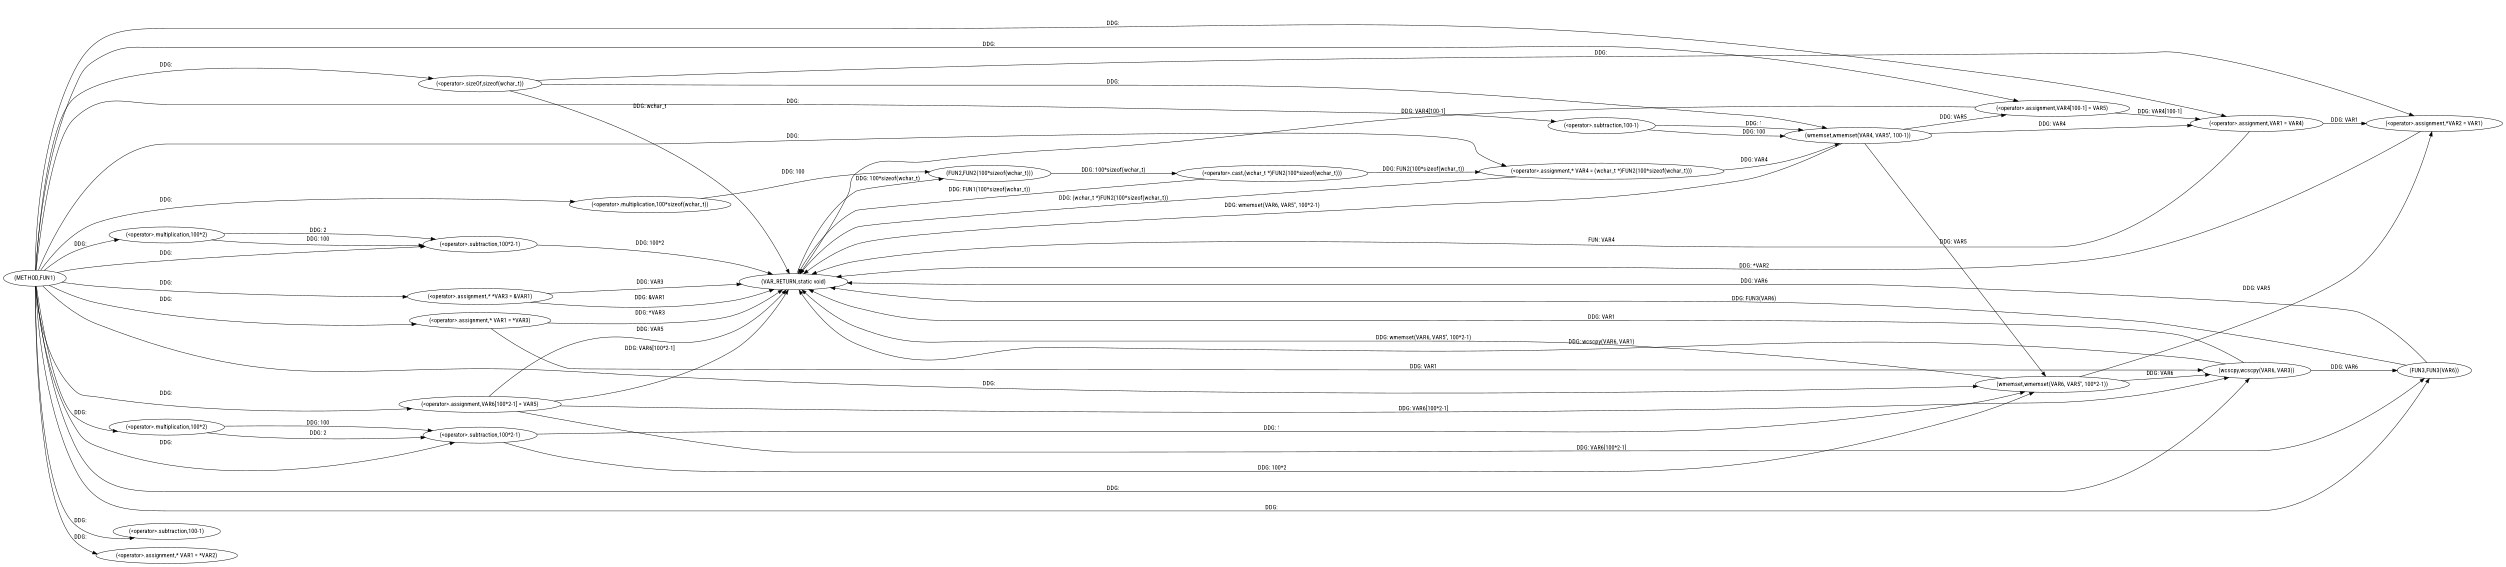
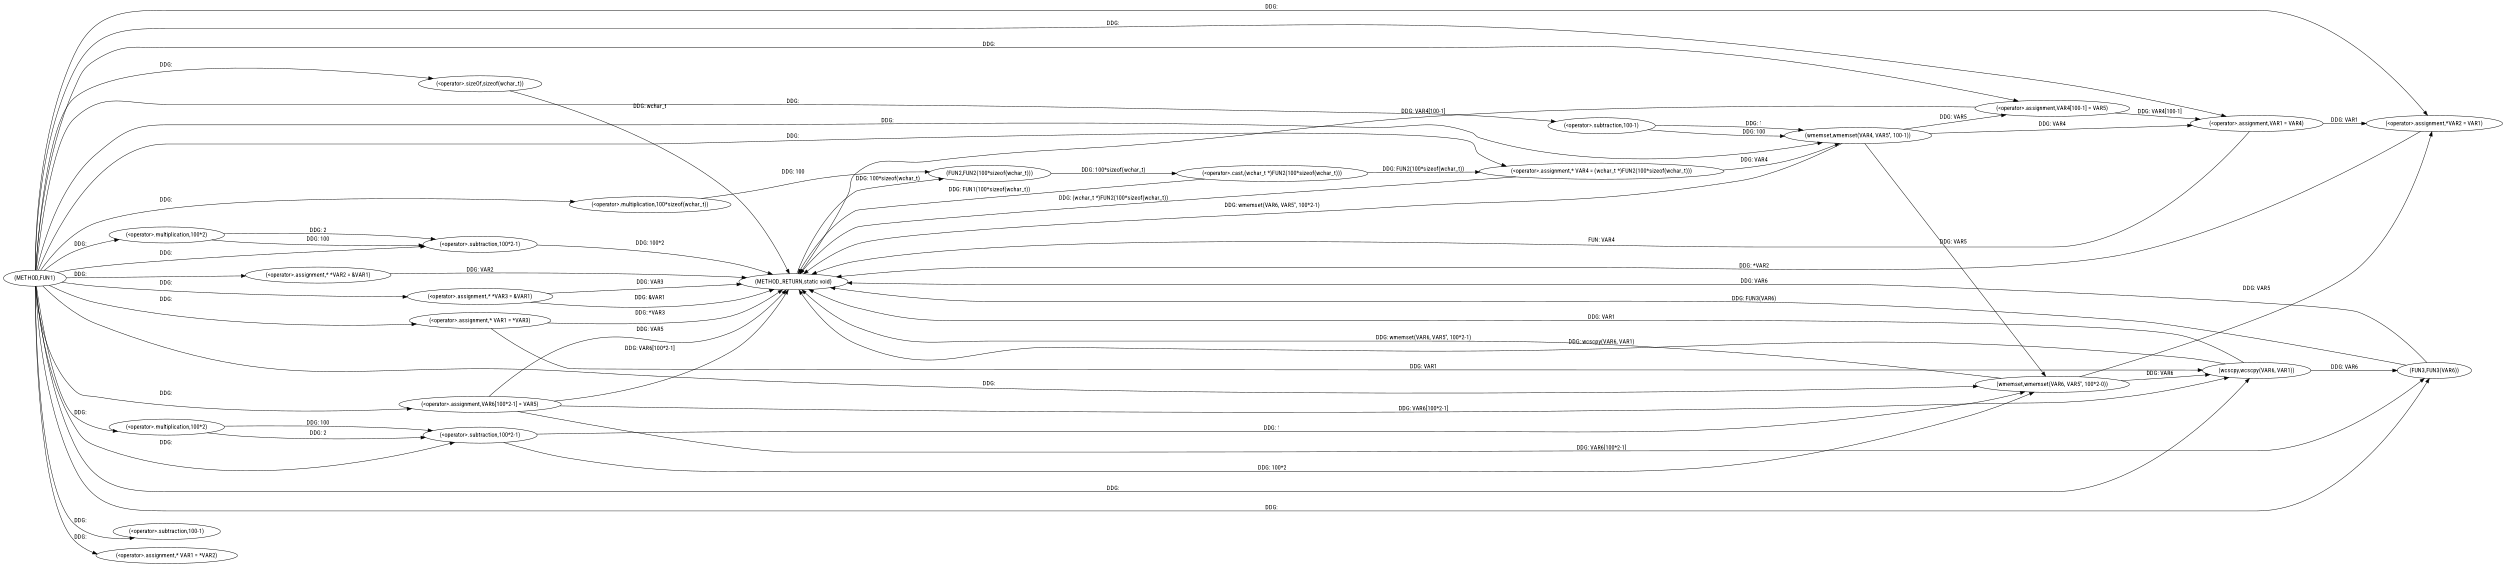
  digraph {
    fontname="Roboto Condensed"
    rankdir=LR
    node [fontname="Roboto Condensed"]
    edge [fontname="Roboto Condensed"]
    n1 [label="(METHOD,FUN1)"]
+   n2 [label="(<operator>.assignment,* *VAR2 = &VAR1)"]
    n3 [label="(<operator>.assignment,* *VAR3 = &VAR1)"]
    n4 [label="(<operator>.assignment,* VAR4 = (wchar_t *)FUN2(100*sizeof(wchar_t)))"]
    n5 [label="(<operator>.multiplication,100*sizeof(wchar_t))"]
    n6 [label="(<operator>.sizeOf,sizeof(wchar_t))"]
    n7 [label="(wmemset,wmemset(VAR4, VAR5'', 100-1))"]
    n8 [label="(<operator>.subtraction,100-1)"]
    n9 [label="(<operator>.assignment,VAR4[100-1] = VAR5)"]
    n10 [label="(<operator>.subtraction,100-1)"]
    n11 [label="(<operator>.assignment,* VAR1 = *VAR2)"]
    n12 [label="(<operator>.assignment,VAR1 = VAR4)"]
    n13 [label="(<operator>.assignment,*VAR2 = VAR1)"]
    n14 [label="(<operator>.assignment,* VAR1 = *VAR3)"]
-   n15 [label="(wmemset,wmemset(VAR6, VAR5'', 100*2-1))"]
+   n15 [label="(wmemset,wmemset(VAR6, VAR5'', 100*2-0))"]
    n16 [label="(<operator>.subtraction,100*2-1)"]
    n17 [label="(<operator>.multiplication,100*2)"]
    n18 [label="(<operator>.assignment,VAR6[100*2-1] = VAR5)"]
    n19 [label="(<operator>.subtraction,100*2-1)"]
    n20 [label="(<operator>.multiplication,100*2)"]
-   n21 [label="(wcscpy,wcscpy(VAR6, VAR3))"]
+   n21 [label="(wcscpy,wcscpy(VAR6, VAR1))"]
    n22 [label="(FUN3,FUN3(VAR6))"]
-   n23 [label="(VAR_RETURN,static void)"]
+   n23 [label="(METHOD_RETURN,static void)"]
    n24 [label="(FUN2,FUN2(100*sizeof(wchar_t)))"]
    n25 [label="(<operator>.cast,(wchar_t *)FUN2(100*sizeof(wchar_t)))"]
+   n1 -> n2 [label="DDG: "]
    n1 -> n3 [label="DDG: "]
    n1 -> n4 [label="DDG: "]
    n1 -> n5 [label="DDG: "]
    n1 -> n6 [label="DDG: "]
-   n6 -> n7 [label="DDG: "]
+   n1 -> n7 [label="DDG: "]
    n1 -> n8 [label="DDG: "]
    n1 -> n9 [label="DDG: "]
    n1 -> n10 [label="DDG: "]
    n1 -> n11 [label="DDG: "]
    n1 -> n12 [label="DDG: "]
-   n6 -> n13 [label="DDG: "]
+   n1 -> n13 [label="DDG: "]
    n1 -> n14 [label="DDG: "]
    n1 -> n15 [label="DDG: "]
    n1 -> n16 [label="DDG: "]
    n1 -> n17 [label="DDG: "]
    n1 -> n18 [label="DDG: "]
    n1 -> n19 [label="DDG: "]
    n1 -> n20 [label="DDG: "]
    n1 -> n21 [label="DDG: "]
    n1 -> n22 [label="DDG: "]
+   n2 -> n23 [label="DDG: VAR2"]
    n3 -> n23 [label="DDG: VAR3"]
    n3 -> n23 [label="DDG: &VAR1"]
    n4 -> n7 [label="DDG: VAR4"]
    n4 -> n23 [label="DDG: (wchar_t *)FUN2(100*sizeof(wchar_t))"]
    n5 -> n24 [label="DDG: 100"]
    n6 -> n23 [label="DDG: wchar_t"]
    n7 -> n9 [label="DDG: VAR5"]
    n7 -> n12 [label="DDG: VAR4"]
    n7 -> n15 [label="DDG: VAR5"]
    n7 -> n23 [label="DDG: wmemset(VAR6, VAR5'', 100*2-1)"]
    n8 -> n7 [label="DDG: 100"]
    n8 -> n7 [label="DDG: 1"]
    n9 -> n12 [label="DDG: VAR4[100-1]"]
    n9 -> n23 [label="DDG: VAR4[100-1]"]
    n12 -> n13 [label="DDG: VAR1"]
    n12 -> n23 [label="FUN: VAR4"]
    n13 -> n23 [label="DDG: *VAR2"]
    n14 -> n21 [label="DDG: VAR1"]
    n14 -> n23 [label="DDG: *VAR3"]
    n15 -> n13 [label="DDG: VAR5"]
    n15 -> n21 [label="DDG: VAR6"]
    n15 -> n23 [label="DDG: wmemset(VAR6, VAR5'', 100*2-1)"]
    n16 -> n15 [label="DDG: 100*2"]
    n16 -> n15 [label="DDG: 1"]
    n17 -> n16 [label="DDG: 100"]
    n17 -> n16 [label="DDG: 2"]
    n18 -> n21 [label="DDG: VAR6[100*2-1]"]
    n18 -> n22 [label="DDG: VAR6[100*2-1]"]
    n18 -> n23 [label="DDG: VAR6[100*2-1]"]
    n18 -> n23 [label="DDG: VAR5"]
    n19 -> n23 [label="DDG: 100*2"]
    n20 -> n19 [label="DDG: 100"]
    n20 -> n19 [label="DDG: 2"]
    n21 -> n22 [label="DDG: VAR6"]
    n21 -> n23 [label="DDG: VAR1"]
    n21 -> n23 [label="DDG: wcscpy(VAR6, VAR1)"]
    n22 -> n23 [label="DDG: VAR6"]
    n22 -> n23 [label="DDG: FUN3(VAR6)"]
    n23 -> n24 [label="DDG: 100*sizeof(wchar_t)"]
    n24 -> n25 [label="DDG: 100*sizeof(wchar_t)"]
    n25 -> n4 [label="DDG: FUN2(100*sizeof(wchar_t))"]
    n25 -> n23 [label="DDG: FUN1(100*sizeof(wchar_t))"]
  }
